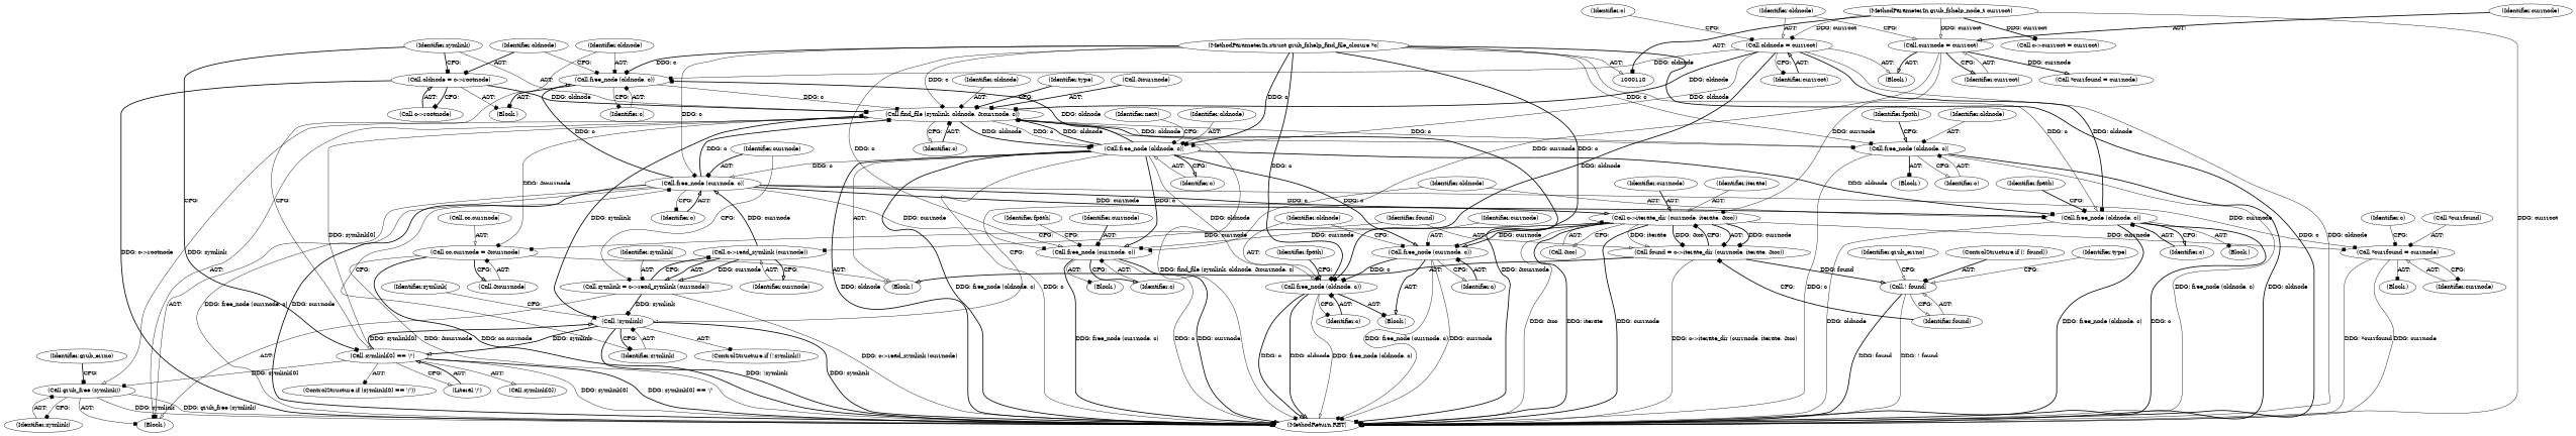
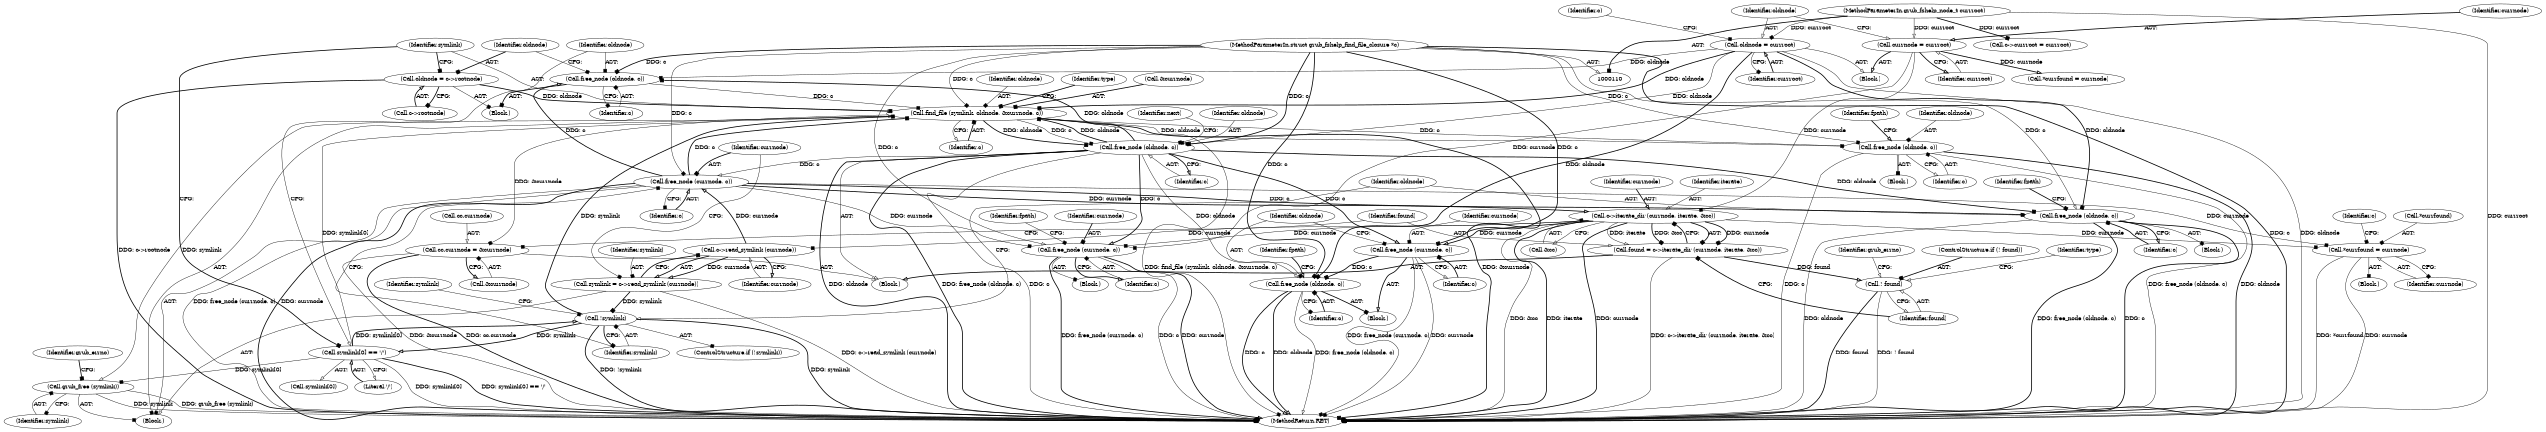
  digraph {
    edge [arrowhead=box style=solid]
    n1 [label="(Call,free_node (oldnode, c))"]
    n2 [label="(Call,find_file (symlink, oldnode, &currnode, c))"]
    n3 [label="(Identifier,c)"]
    n4 [label="(Block,)"]
    n5 [label="(Call,free_node (oldnode, c))"]
    n6 [label="(MethodReturn,RET)"]
    n7 [label="(Call,cc.currnode = &currnode)"]
    n8 [label="(Call,grub_free (symlink))"]
    n9 [label="(Call,free_node (oldnode, c))"]
    n10 [label="(Identifier,c)"]
    n11 [label="(Block,)"]
    n12 [label="(Call,free_node (currnode, c))"]
    n13 [label="(Call,free_node (currnode, c))"]
    n14 [label="(Call,free_node (currnode, c))"]
    n15 [label="(Call,free_node (oldnode, c))"]
    n16 [label="(Call,free_node (oldnode, c))"]
    n17 [label="(Identifier,c)"]
    n18 [label="(Block,)"]
    n19 [label="(Call,c->iterate_dir (currnode, iterate, &cc))"]
    n20 [label="(Call,*currfound = currnode)"]
    n21 [label="(Identifier,c)"]
    n22 [label="(Block,)"]
    n23 [label="(Identifier,c)"]
    n24 [label="(Identifier,c)"]
    n25 [label="(Block,)"]
    n26 [label="(Identifier,c)"]
    n27 [label="(Block,)"]
    n28 [label="(Identifier,c)"]
    n29 [label="(Call,&currnode)"]
    n30 [label="(Identifier,symlink)"]
    n31 [label="(Block,)"]
    n32 [label="(Identifier,c)"]
    n33 [label="(Call,!symlink)"]
    n34 [label="(Call,symlink[0] == '/')"]
    n35 [label="(ControlStructure,if (!symlink))"]
    n36 [label="(Identifier,symlink)"]
-   n37 [label="(ControlStructure,if (symlink[0] == '/'))"]
    n38 [label="(Literal,'/')"]
    n39 [label="(Call,symlink[0])"]
    n40 [label="(Call,symlink = c->read_symlink (currnode))"]
    n41 [label="(Call,c->read_symlink (currnode))"]
    n42 [label="(Identifier,currnode)"]
    n43 [label="(Call,found = c->iterate_dir (currnode, iterate, &cc))"]
    n44 [label="(Call,&cc)"]
    n45 [label="(Call,! found)"]
    n46 [label="(Block,)"]
    n47 [label="(Identifier,currnode)"]
    n48 [label="(MethodParameterIn,struct grub_fshelp_find_file_closure *c)"]
    1000110
    n50 [label="(Call,currnode = currroot)"]
    n51 [label="(Identifier,currroot)"]
    n52 [label="(Call,*currfound = currnode)"]
    n53 [label="(Block,)"]
    n54 [label="(MethodParameterIn,grub_fshelp_node_t currroot)"]
    n55 [label="(Call,oldnode = currroot)"]
    n56 [label="(Call,c->currroot = currroot)"]
    n57 [label="(Identifier,currroot)"]
    n58 [label="(Call,oldnode = c->rootnode)"]
    n59 [label="(Call,c->rootnode)"]
    n60 [label="(Identifier,found)"]
    n61 [label="(ControlStructure,if (! found))"]
    n62 [label="(Identifier,c)"]
    n63 [label="(Identifier,currnode)"]
    n64 [label="(Identifier,found)"]
    n65 [label="(Identifier,type)"]
    n66 [label="(Identifier,oldnode)"]
    n67 [label="(Identifier,oldnode)"]
    n68 [label="(Identifier,c)"]
    n69 [label="(Identifier,oldnode)"]
    n70 [label="(Identifier,symlink)"]
    n71 [label="(Identifier,currnode)"]
    n72 [label="(Identifier,type)"]
    n73 [label="(Identifier,grub_errno)"]
    n74 [label="(Call,cc.currnode)"]
    n75 [label="(Identifier,iterate)"]
    n76 [label="(Identifier,oldnode)"]
    n77 [label="(Identifier,grub_errno)"]
    n78 [label="(Identifier,currnode)"]
    n79 [label="(Call,*currfound)"]
    n80 [label="(Identifier,fpath)"]
    n81 [label="(Call,&currnode)"]
    n82 [label="(Identifier,fpath)"]
    n83 [label="(Identifier,next)"]
    n84 [label="(Identifier,fpath)"]
    n85 [label="(Identifier,fpath)"]
    n86 [label="(Identifier,oldnode)"]
    n87 [label="(Identifier,currnode)"]
    n88 [label="(Identifier,currnode)"]
    n89 [label="(Identifier,oldnode)"]
    n90 [label="(Identifier,oldnode)"]
    n91 [label="(Identifier,symlink)"]
    n92 [label="(Identifier,symlink)"]
    n93 [label="(Identifier,oldnode)"]
    n1 -> n2 [label="DDG: c"]
    n1 -> n3 [label="CFG: "]
    n1 -> n4 [label="AST: " style=bold]
    n2 -> n5 [label="DDG: oldnode" style=bold]
    n2 -> n5 [label="DDG: c"]
    n2 -> n6 [label="DDG: find_file (symlink, oldnode, &currnode, c)"]
    n2 -> n6 [label="DDG: &currnode" style=bold]
    n2 -> n7 [label="DDG: &currnode"]
    n2 -> n8 [arrowhead=onormal label="DDG: symlink"]
    n2 -> n9 [label="DDG: oldnode"]
    n2 -> n9 [arrowhead=onormal label="DDG: c"]
    n2 -> n10 [arrowhead=onormal label="CFG: "]
    n2 -> n11 [label="AST: "]
    n3 -> n1 [label="AST: "]
    n5 -> n1 [label="DDG: oldnode" style=bold]
    n5 -> n2 [label="DDG: oldnode" style=bold]
    n5 -> n6 [label="DDG: oldnode" style=bold]
    n5 -> n6 [label="DDG: free_node (oldnode, c)" style=bold]
    n5 -> n6 [label="DDG: c"]
    n5 -> n12 [arrowhead=onormal label="DDG: c"]
    n5 -> n13 [arrowhead=onormal label="DDG: c" style=bold]
    n5 -> n14 [arrowhead=onormal label="DDG: c" style=bold]
    n5 -> n15 [arrowhead=onormal label="DDG: oldnode"]
    n5 -> n16 [label="DDG: oldnode" style=bold]
    n5 -> n17 [arrowhead=onormal label="CFG: " style=bold]
    n5 -> n18 [arrowhead=onormal label="AST: "]
    n7 -> n6 [label="DDG: cc.currnode" style=bold]
    n7 -> n6 [label="DDG: &currnode"]
    n7 -> n18 [arrowhead=onormal label="AST: "]
    n7 -> n29 [arrowhead=onormal label="CFG: " style=bold]
    n8 -> n6 [label="DDG: symlink"]
    n8 -> n6 [label="DDG: grub_free (symlink)"]
    n8 -> n11 [label="AST: "]
    n8 -> n30 [label="CFG: "]
    n9 -> n6 [label="DDG: c"]
    n9 -> n6 [label="DDG: free_node (oldnode, c)"]
    n9 -> n6 [label="DDG: oldnode" style=bold]
    n9 -> n31 [label="AST: " style=bold]
    n9 -> n32 [arrowhead=onormal label="CFG: "]
    n10 -> n2 [label="AST: " style=bold]
    n12 -> n1 [arrowhead=onormal label="DDG: c" style=bold]
    n12 -> n2 [label="DDG: c" style=bold]
    n12 -> n6 [arrowhead=onormal label="DDG: currnode" style=bold]
    n12 -> n6 [arrowhead=onormal label="DDG: free_node (currnode, c)"]
    n12 -> n11 [label="AST: "]
    n12 -> n13 [label="DDG: currnode"]
    n12 -> n16 [arrowhead=onormal label="DDG: c" style=bold]
    n12 -> n19 [arrowhead=onormal label="DDG: currnode" style=bold]
    n12 -> n20 [label="DDG: currnode"]
    n12 -> n21 [label="CFG: "]
    n13 -> n6 [arrowhead=onormal label="DDG: currnode" style=bold]
    n13 -> n6 [label="DDG: free_node (currnode, c)" style=bold]
    n13 -> n6 [arrowhead=onormal label="DDG: c"]
    n13 -> n22 [label="AST: "]
    n13 -> n23 [arrowhead=onormal label="CFG: " style=bold]
    n14 -> n6 [label="DDG: free_node (currnode, c)"]
    n14 -> n6 [label="DDG: currnode"]
    n14 -> n15 [label="DDG: c" style=bold]
    n14 -> n24 [arrowhead=onormal label="CFG: "]
    n14 -> n25 [arrowhead=onormal label="AST: " style=bold]
    n15 -> n6 [arrowhead=onormal label="DDG: oldnode" style=bold]
    n15 -> n6 [arrowhead=onormal label="DDG: free_node (oldnode, c)"]
    n15 -> n6 [arrowhead=onormal label="DDG: c" style=bold]
    n15 -> n25 [label="AST: " style=bold]
    n15 -> n26 [label="CFG: "]
    n16 -> n6 [label="DDG: c" style=bold]
    n16 -> n6 [arrowhead=onormal label="DDG: oldnode"]
    n16 -> n6 [label="DDG: free_node (oldnode, c)" style=bold]
    n16 -> n27 [label="AST: "]
    n16 -> n28 [arrowhead=onormal label="CFG: " style=bold]
    n17 -> n5 [arrowhead=onormal label="AST: "]
    n19 -> n6 [label="DDG: &cc"]
    n19 -> n6 [label="DDG: iterate" style=bold]
    n19 -> n6 [label="DDG: currnode" style=bold]
    n19 -> n13 [label="DDG: currnode"]
    n19 -> n14 [arrowhead=onormal label="DDG: currnode" style=bold]
    n19 -> n20 [label="DDG: currnode"]
    n19 -> n41 [label="DDG: currnode"]
    n19 -> n43 [label="AST: " style=bold]
    n19 -> n43 [label="DDG: currnode" style=bold]
    n19 -> n43 [arrowhead=onormal label="DDG: iterate"]
    n19 -> n43 [label="DDG: &cc" style=bold]
    n19 -> n44 [arrowhead=onormal label="CFG: "]
    n20 -> n6 [arrowhead=onormal label="DDG: currnode"]
    n20 -> n6 [label="DDG: *currfound"]
    n20 -> n46 [label="AST: "]
    n20 -> n47 [label="CFG: "]
    n21 -> n12 [arrowhead=onormal label="AST: " style=bold]
    n23 -> n13 [label="AST: "]
    n24 -> n14 [label="AST: " style=bold]
    n26 -> n15 [label="AST: " style=bold]
    n28 -> n16 [label="AST: " style=bold]
    n29 -> n7 [label="AST: "]
    n30 -> n8 [label="AST: "]
    n32 -> n9 [label="AST: "]
    n33 -> n2 [label="DDG: symlink" style=bold]
    n33 -> n6 [arrowhead=onormal label="DDG: symlink" style=bold]
    n33 -> n6 [label="DDG: !symlink" style=bold]
    n33 -> n34 [arrowhead=onormal label="DDG: symlink" style=bold]
    n33 -> n35 [label="AST: "]
    n33 -> n36 [label="CFG: " style=bold]
    n34 -> n2 [arrowhead=onormal label="DDG: symlink[0]"]
    n34 -> n6 [label="DDG: symlink[0] == '/'" style=bold]
    n34 -> n6 [label="DDG: symlink[0]"]
    n34 -> n8 [label="DDG: symlink[0]"]
    n34 -> n33 [arrowhead=onormal label="DDG: symlink[0]" style=bold]
-   n34 -> n37 [label="AST: "]
    n34 -> n38 [arrowhead=onormal label="CFG: "]
    n34 -> n39 [arrowhead=onormal label="AST: "]
    n36 -> n12 [label="CFG: "]
    n36 -> n33 [label="AST: "]
    n38 -> n34 [arrowhead=onormal label="AST: " style=bold]
    n40 -> n6 [arrowhead=onormal label="DDG: c->read_symlink (currnode)"]
    n40 -> n11 [arrowhead=onormal label="AST: "]
    n40 -> n33 [label="DDG: symlink" style=bold]
    n40 -> n41 [label="CFG: " style=bold]
    n41 -> n12 [arrowhead=onormal label="DDG: currnode" style=bold]
    n41 -> n40 [arrowhead=onormal label="AST: " style=bold]
    n41 -> n40 [arrowhead=onormal label="DDG: currnode" style=bold]
    n41 -> n42 [arrowhead=onormal label="CFG: " style=bold]
    n42 -> n41 [arrowhead=onormal label="AST: "]
    n43 -> n6 [label="DDG: c->iterate_dir (currnode, iterate, &cc)"]
    n43 -> n18 [arrowhead=onormal label="AST: " style=bold]
    n43 -> n19 [label="CFG: " style=bold]
    n43 -> n45 [arrowhead=onormal label="DDG: found" style=bold]
    n44 -> n19 [label="AST: "]
    n45 -> n6 [arrowhead=onormal label="DDG: ! found"]
    n45 -> n6 [arrowhead=onormal label="DDG: found" style=bold]
    n45 -> n60 [arrowhead=onormal label="CFG: "]
    n47 -> n20 [arrowhead=onormal label="AST: "]
    n48 -> n1 [label="DDG: c" style=bold]
    n48 -> n2 [label="DDG: c"]
    n48 -> n5 [label="DDG: c" style=bold]
    n48 -> n6 [arrowhead=onormal label="DDG: c" style=bold]
    n48 -> n9 [label="DDG: c"]
    n48 -> n12 [label="DDG: c"]
    n48 -> n13 [arrowhead=onormal label="DDG: c"]
    n48 -> n14 [label="DDG: c" style=bold]
    n48 -> n15 [label="DDG: c" style=bold]
    n48 -> n16 [arrowhead=onormal label="DDG: c"]
    n48 -> 1000110 [arrowhead=onormal label="AST: "]
    n50 -> n13 [label="DDG: currnode"]
    n50 -> n19 [label="DDG: currnode"]
    n50 -> n51 [arrowhead=onormal label="CFG: " style=bold]
    n50 -> n52 [arrowhead=onormal label="DDG: currnode" style=bold]
    n50 -> n53 [arrowhead=onormal label="AST: " style=bold]
    n51 -> n50 [arrowhead=onormal label="AST: "]
    n54 -> n6 [arrowhead=onormal label="DDG: currroot"]
    n54 -> 1000110 [label="AST: " style=bold]
    n54 -> n50 [arrowhead=onormal label="DDG: currroot"]
    n54 -> n55 [label="DDG: currroot"]
    n54 -> n56 [label="DDG: currroot" style=bold]
    n55 -> n1 [label="DDG: oldnode"]
    n55 -> n2 [label="DDG: oldnode" style=bold]
    n55 -> n5 [label="DDG: oldnode"]
    n55 -> n6 [arrowhead=onormal label="DDG: oldnode"]
    n55 -> n15 [label="DDG: oldnode" style=bold]
    n55 -> n16 [label="DDG: oldnode" style=bold]
    n55 -> n53 [arrowhead=onormal label="AST: "]
    n55 -> n57 [label="CFG: "]
    n57 -> n55 [arrowhead=onormal label="AST: " style=bold]
    n58 -> n2 [label="DDG: oldnode" style=bold]
    n58 -> n4 [label="AST: "]
    n58 -> n6 [label="DDG: c->rootnode" style=bold]
    n58 -> n59 [label="CFG: " style=bold]
    n59 -> n58 [arrowhead=onormal label="AST: " style=bold]
    n60 -> n43 [label="CFG: " style=bold]
    n60 -> n45 [arrowhead=onormal label="AST: "]
    n61 -> n45 [label="AST: " style=bold]
    n62 -> n55 [label="CFG: "]
    n63 -> n19 [arrowhead=onormal label="AST: " style=bold]
    n64 -> n7 [label="CFG: "]
    n64 -> n43 [arrowhead=onormal label="AST: "]
    n65 -> n45 [arrowhead=onormal label="CFG: "]
    n66 -> n2 [label="AST: "]
    n67 -> n14 [label="CFG: "]
    n67 -> n15 [label="AST: "]
    n68 -> n20 [label="CFG: "]
    n69 -> n5 [label="AST: "]
    n70 -> n33 [label="CFG: "]
    n71 -> n50 [arrowhead=onormal label="AST: " style=bold]
    n72 -> n2 [label="CFG: " style=bold]
    n73 -> n8 [label="CFG: " style=bold]
    n74 -> n7 [arrowhead=onormal label="AST: "]
    n75 -> n19 [arrowhead=onormal label="AST: "]
    n76 -> n1 [label="AST: "]
    n76 -> n34 [arrowhead=onormal label="CFG: "]
    n77 -> n45 [arrowhead=onormal label="CFG: "]
    n78 -> n12 [label="AST: " style=bold]
    n78 -> n40 [label="CFG: "]
    n79 -> n20 [label="AST: "]
    n80 -> n13 [label="CFG: "]
    n81 -> n2 [label="AST: " style=bold]
    n82 -> n16 [label="CFG: " style=bold]
    n83 -> n5 [label="CFG: "]
    n84 -> n15 [arrowhead=onormal label="CFG: " style=bold]
    n85 -> n9 [arrowhead=onormal label="CFG: " style=bold]
    n86 -> n9 [label="AST: "]
    n87 -> n13 [label="AST: " style=bold]
    n88 -> n14 [label="AST: "]
    n89 -> n16 [label="AST: "]
    n89 -> n33 [arrowhead=onormal label="CFG: "]
    n90 -> n50 [arrowhead=onormal label="CFG: "]
    n90 -> n55 [arrowhead=onormal label="AST: "]
    n91 -> n40 [label="AST: "]
    n92 -> n2 [arrowhead=onormal label="AST: "]
    n92 -> n34 [label="CFG: " style=bold]
    n92 -> n58 [label="CFG: " style=bold]
    n93 -> n1 [label="CFG: "]
    n93 -> n58 [label="AST: " style=bold]
  }
